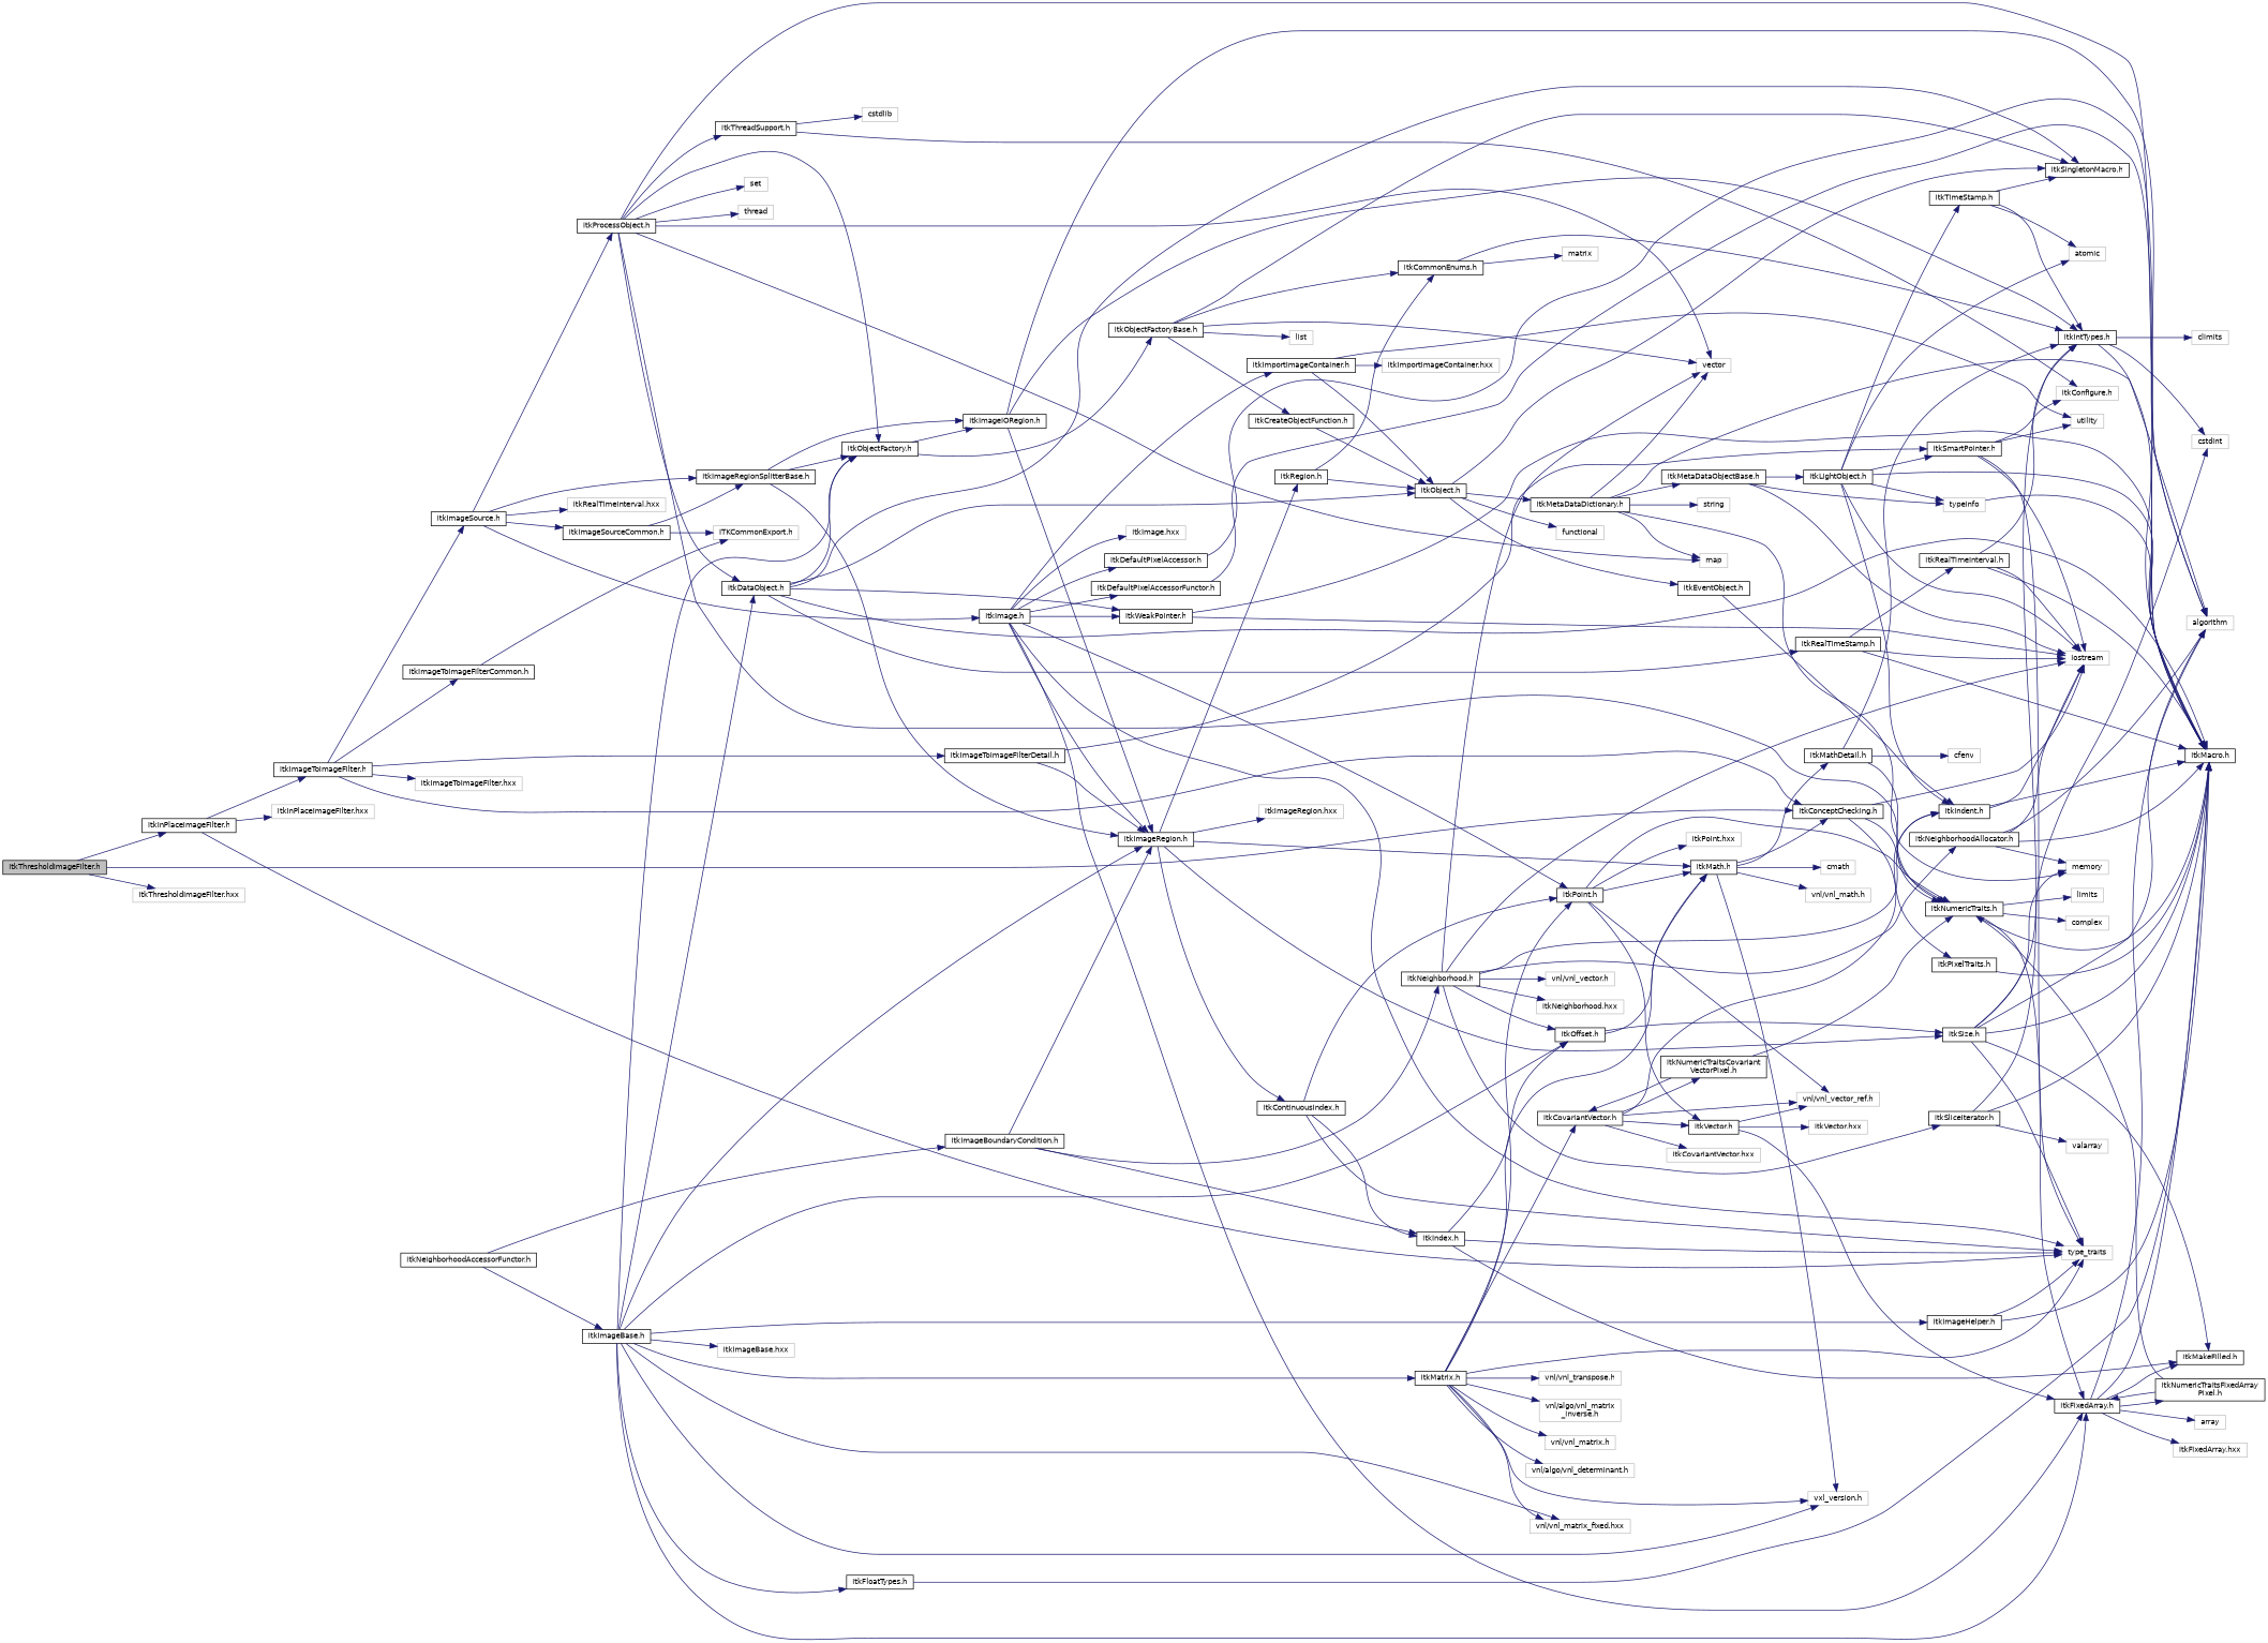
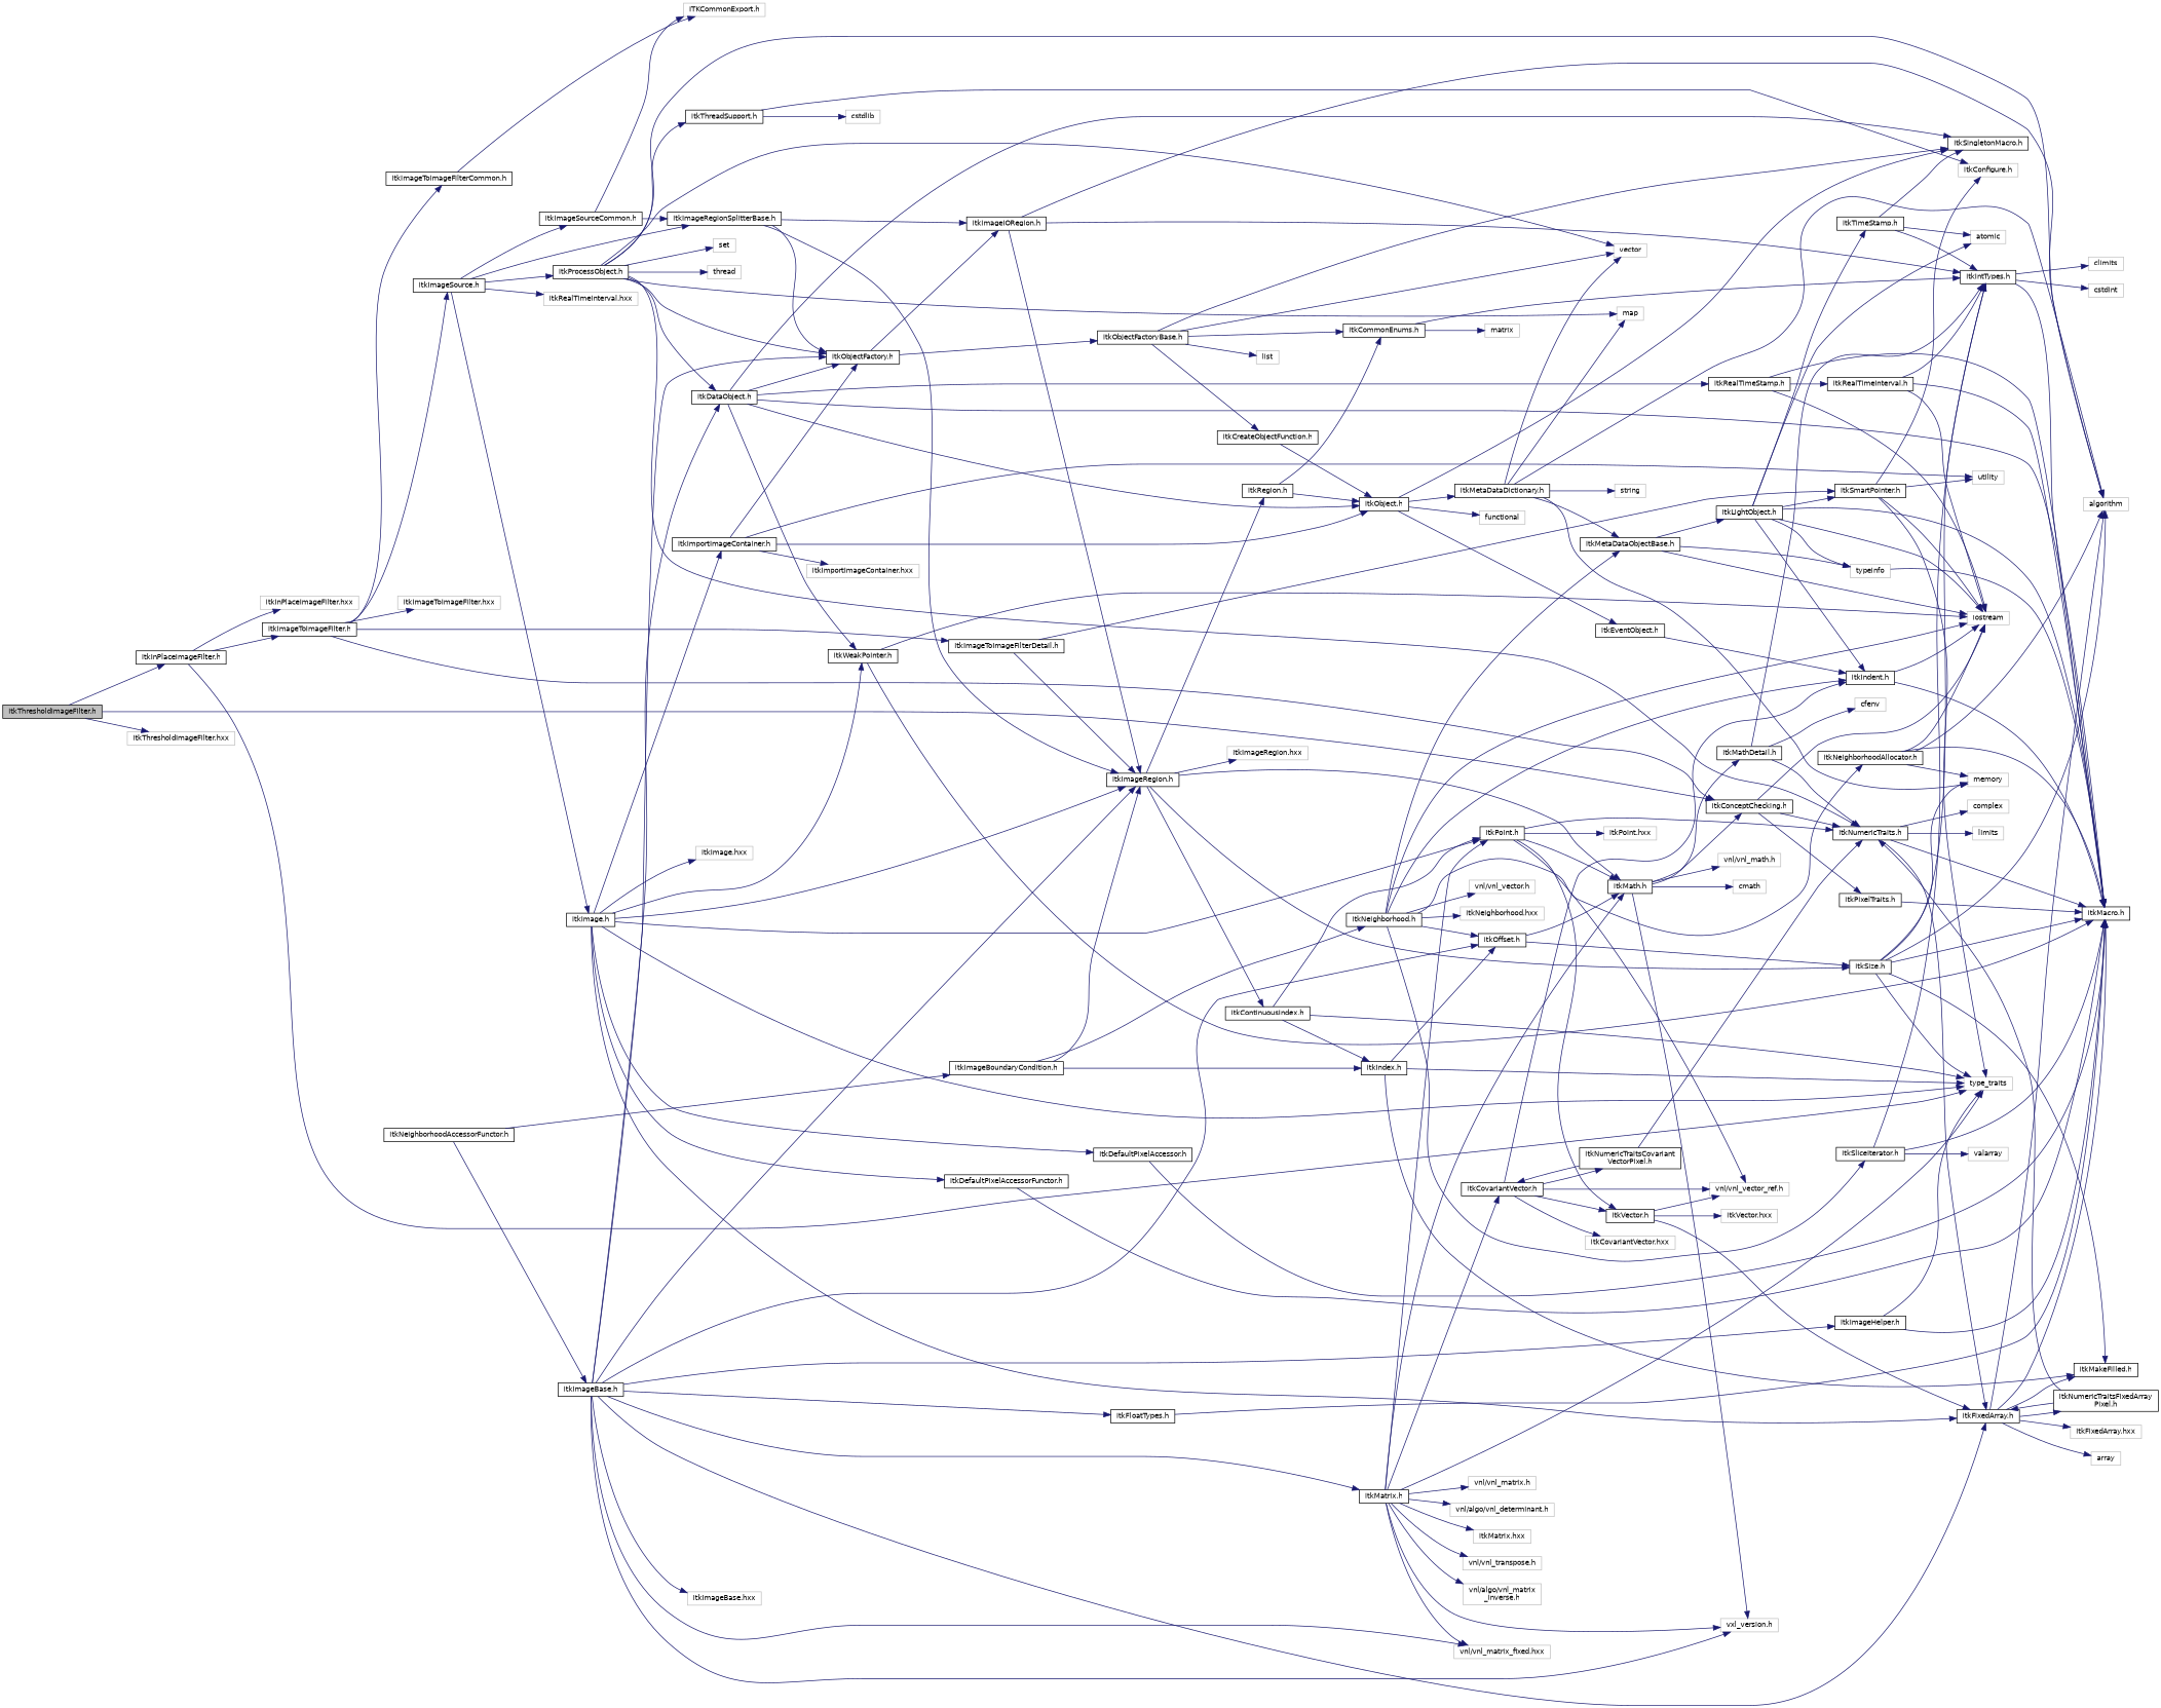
  digraph {
    rankdir=LR
    node [color=black fillcolor=white fontname=Helvetica fontsize=10 shape=record style=filled]
    edge [color=midnightblue fontname=Helvetica fontsize=10 labelfontname=Helvetica labelfontsize=10 style=solid]
    n1 [fillcolor=grey75 fontcolor=black height=0.2 label="itkThresholdImageFilter.h" width=0.4]
    n2 [height=0.2 label="itkInPlaceImageFilter.h" width=0.4]
    n3 [height=0.2 label="itkConceptChecking.h" width=0.4]
    n4 [color=grey75 height=0.2 label="itkThresholdImageFilter.hxx" width=0.4]
    n5 [height=0.2 label="itkImageToImageFilter.h" width=0.4]
    n6 [color=grey75 height=0.2 label=type_traits width=0.4]
    n7 [color=grey75 height=0.2 label="itkInPlaceImageFilter.hxx" width=0.4]
    n8 [height=0.2 label="itkNumericTraits.h" width=0.4]
    n9 [color=grey75 height=0.2 label=iostream width=0.4]
    n10 [height=0.2 label="itkPixelTraits.h" width=0.4]
    n11 [height=0.2 label="itkImageSource.h" width=0.4]
    n12 [height=0.2 label="itkImageToImageFilterDetail.h" width=0.4]
    n13 [height=0.2 label="itkImageToImageFilterCommon.h" width=0.4]
    n14 [color=grey75 height=0.2 label="itkImageToImageFilter.hxx" width=0.4]
    n15 [height=0.2 label="itkProcessObject.h" width=0.4]
    n16 [height=0.2 label="itkImage.h" width=0.4]
    n17 [height=0.2 label="itkImageRegionSplitterBase.h" width=0.4]
    n18 [height=0.2 label="itkImageSourceCommon.h" width=0.4]
    n19 [color=grey75 height=0.2 label="itkRealTimeInterval.hxx" width=0.4]
    n20 [height=0.2 label="itkSmartPointer.h" width=0.4]
    n21 [height=0.2 label="itkImageRegion.h" width=0.4]
    n22 [color=grey75 height=0.2 label="ITKCommonExport.h" width=0.4]
    n23 [height=0.2 label="itkDataObject.h" width=0.4]
    n24 [color=grey75 height=0.2 label=algorithm width=0.4]
    n25 [color=grey75 height=0.2 label=vector width=0.4]
    n26 [color=grey75 height=0.2 label=map width=0.4]
    n27 [height=0.2 label="itkObjectFactory.h" width=0.4]
    n28 [height=0.2 label="itkThreadSupport.h" width=0.4]
    n29 [color=grey75 height=0.2 label=set width=0.4]
    n30 [color=grey75 height=0.2 label=thread width=0.4]
    n31 [height=0.2 label="itkWeakPointer.h" width=0.4]
    n32 [height=0.2 label="itkFixedArray.h" width=0.4]
    n33 [height=0.2 label="itkPoint.h" width=0.4]
    n34 [height=0.2 label="itkImportImageContainer.h" width=0.4]
    n35 [height=0.2 label="itkDefaultPixelAccessor.h" width=0.4]
    n36 [height=0.2 label="itkDefaultPixelAccessorFunctor.h" width=0.4]
    n37 [color=grey75 height=0.2 label="itkImage.hxx" width=0.4]
    n38 [height=0.2 label="itkImageIORegion.h" width=0.4]
    n39 [height=0.2 label="itkObject.h" width=0.4]
    n40 [height=0.2 label="itkMacro.h" width=0.4]
    n41 [height=0.2 label="itkSingletonMacro.h" width=0.4]
    n42 [height=0.2 label="itkRealTimeStamp.h" width=0.4]
    n43 [height=0.2 label="itkObjectFactoryBase.h" width=0.4]
    n44 [color=grey75 height=0.2 label=limits width=0.4]
    n45 [color=grey75 height=0.2 label=complex width=0.4]
    n46 [color=grey75 height=0.2 label="itkConfigure.h" width=0.4]
    n47 [color=grey75 height=0.2 label=cstdlib width=0.4]
    n48 [height=0.2 label="itkEventObject.h" width=0.4]
    n49 [height=0.2 label="itkMetaDataDictionary.h" width=0.4]
    n50 [color=grey75 height=0.2 label=functional width=0.4]
    n51 [height=0.2 label="itkRealTimeInterval.h" width=0.4]
    n52 [height=0.2 label="itkLightObject.h" width=0.4]
    n53 [height=0.2 label="itkTimeStamp.h" width=0.4]
    n54 [color=grey75 height=0.2 label=atomic width=0.4]
    n55 [height=0.2 label="itkIndent.h" width=0.4]
    n56 [color=grey75 height=0.2 label=typeinfo width=0.4]
    n57 [height=0.2 label="itkMetaDataObjectBase.h" width=0.4]
    n58 [color=grey75 height=0.2 label=string width=0.4]
    n59 [color=grey75 height=0.2 label=memory width=0.4]
    n60 [color=grey75 height=0.2 label=utility width=0.4]
    n61 [height=0.2 label="itkIntTypes.h" width=0.4]
    n62 [color=grey75 height=0.2 label=cstdint width=0.4]
    n63 [color=grey75 height=0.2 label=climits width=0.4]
    n64 [height=0.2 label="itkCreateObjectFunction.h" width=0.4]
    n65 [height=0.2 label="itkCommonEnums.h" width=0.4]
    n66 [color=grey75 height=0.2 label=list width=0.4]
    n67 [color=grey75 height=0.2 label=matrix width=0.4]
    n68 [height=0.2 label="itkMakeFilled.h" width=0.4]
    n69 [color=grey75 height=0.2 label=array width=0.4]
    n70 [color=grey75 height=0.2 label="itkFixedArray.hxx" width=0.4]
    n71 [height=0.2 label="itkNumericTraitsFixedArray\lPixel.h" width=0.4]
    n72 [height=0.2 label="itkRegion.h" width=0.4]
    n73 [height=0.2 label="itkSize.h" width=0.4]
    n74 [height=0.2 label="itkContinuousIndex.h" width=0.4]
    n75 [height=0.2 label="itkMath.h" width=0.4]
    n76 [color=grey75 height=0.2 label="itkImageRegion.hxx" width=0.4]
    n77 [height=0.2 label="itkVector.h" width=0.4]
    n78 [color=grey75 height=0.2 label="vnl/vnl_vector_ref.h" width=0.4]
    n79 [color=grey75 height=0.2 label="itkPoint.hxx" width=0.4]
    n80 [color=grey75 height=0.2 label="itkImportImageContainer.hxx" width=0.4]
    n81 [height=0.2 label="itkNeighborhoodAccessorFunctor.h" width=0.4]
    n82 [height=0.2 label="itkImageBoundaryCondition.h" width=0.4]
    n83 [height=0.2 label="itkImageBase.h" width=0.4]
    n84 [height=0.2 label="itkIndex.h" width=0.4]
    n85 [color=grey75 height=0.2 label=cmath width=0.4]
    n86 [height=0.2 label="itkMathDetail.h" width=0.4]
    n87 [color=grey75 height=0.2 label="vnl/vnl_math.h" width=0.4]
    n88 [color=grey75 height=0.2 label="vxl_version.h" width=0.4]
    n89 [height=0.2 label="itkOffset.h" width=0.4]
    n90 [color=grey75 height=0.2 label="itkVector.hxx" width=0.4]
    n91 [color=grey75 height=0.2 label=cfenv width=0.4]
    n92 [height=0.2 label="itkNeighborhood.h" width=0.4]
    n93 [height=0.2 label="itkMatrix.h" width=0.4]
    n94 [color=grey75 height=0.2 label="vnl/vnl_matrix_fixed.hxx" width=0.4]
    n95 [height=0.2 label="itkImageHelper.h" width=0.4]
    n96 [height=0.2 label="itkFloatTypes.h" width=0.4]
    n97 [color=grey75 height=0.2 label="itkImageBase.hxx" width=0.4]
    n98 [height=0.2 label="itkNeighborhoodAllocator.h" width=0.4]
    n99 [height=0.2 label="itkSliceIterator.h" width=0.4]
    n100 [color=grey75 height=0.2 label="vnl/vnl_vector.h" width=0.4]
    n101 [color=grey75 height=0.2 label="itkNeighborhood.hxx" width=0.4]
    n102 [color=grey75 height=0.2 label=valarray width=0.4]
    n103 [height=0.2 label="itkCovariantVector.h" width=0.4]
    n104 [color=grey75 height=0.2 label="vnl/vnl_transpose.h" width=0.4]
    n105 [color=grey75 height=0.2 label="vnl/algo/vnl_matrix\l_inverse.h" width=0.4]
    n106 [color=grey75 height=0.2 label="vnl/vnl_matrix.h" width=0.4]
    n107 [color=grey75 height=0.2 label="vnl/algo/vnl_determinant.h" width=0.4]
+   n108 [color=grey75 height=0.2 label="itkMatrix.hxx" width=0.4]
    n109 [height=0.2 label="itkNumericTraitsCovariant\lVectorPixel.h" width=0.4]
    n110 [color=grey75 height=0.2 label="itkCovariantVector.hxx" width=0.4]
    n1 -> n2
    n1 -> n3
    n1 -> n4
    n2 -> n5
    n2 -> n6
    n2 -> n7
    n3 -> n8
    n3 -> n9
    n3 -> n10
    n5 -> n3
    n5 -> n11
    n5 -> n12
    n5 -> n13
    n5 -> n14
    n8 -> n32
    n8 -> n40
    n8 -> n44
    n8 -> n45
    n10 -> n40
    n11 -> n15
    n11 -> n16
    n11 -> n17
    n11 -> n18
    n11 -> n19
    n12 -> n20
    n12 -> n21
    n13 -> n22
    n15 -> n8
    n15 -> n23
    n15 -> n24
    n15 -> n25
    n15 -> n26
    n15 -> n27
    n15 -> n28
    n15 -> n29
    n15 -> n30
    n16 -> n6
    n16 -> n21
    n16 -> n31
    n16 -> n32
    n16 -> n33
    n16 -> n34
    n16 -> n35
    n16 -> n36
    n16 -> n37
    n17 -> n21
    n17 -> n27
    n17 -> n38
    n18 -> n17
    n18 -> n22
    n20 -> n6
    n20 -> n9
    n20 -> n46
    n20 -> n60
    n21 -> n72
    n21 -> n73
    n21 -> n74
    n21 -> n75
    n21 -> n76
    n23 -> n27
    n23 -> n31
    n23 -> n39
    n23 -> n40
    n23 -> n41
    n23 -> n42
    n27 -> n38
    n27 -> n43
    n28 -> n46
    n28 -> n47
    n31 -> n9
    n31 -> n40
    n32 -> n24
    n32 -> n40
    n32 -> n68
    n32 -> n69
    n32 -> n70
    n32 -> n71
    n33 -> n8
    n33 -> n75
    n33 -> n77
    n33 -> n78
    n33 -> n79
+   n34 -> n27
    n34 -> n39
    n34 -> n60
    n34 -> n80
    n35 -> n40
    n36 -> n40
    n38 -> n21
    n38 -> n24
    n38 -> n61
    n39 -> n41
    n39 -> n48
    n39 -> n49
    n39 -> n50
    n42 -> n9
    n42 -> n40
    n42 -> n51
    n43 -> n25
    n43 -> n41
    n43 -> n64
    n43 -> n65
    n43 -> n66
    n48 -> n55
    n49 -> n24
    n49 -> n25
    n49 -> n26
    n49 -> n57
    n49 -> n58
    n49 -> n59
    n51 -> n9
    n51 -> n40
    n51 -> n61
    n52 -> n9
    n52 -> n20
    n52 -> n40
    n52 -> n53
    n52 -> n54
    n52 -> n55
    n52 -> n56
    n53 -> n41
    n53 -> n54
    n53 -> n61
    n55 -> n9
    n55 -> n40
    n56 -> n40
    n57 -> n9
    n57 -> n52
    n57 -> n56
    n61 -> n40
    n61 -> n62
    n61 -> n63
    n64 -> n39
    n65 -> n61
    n65 -> n67
    n71 -> n8
    n71 -> n32
    n72 -> n39
    n72 -> n65
    n73 -> n6
    n73 -> n24
    n73 -> n40
    n73 -> n59
-   n73 -> n62
+   n73 -> n61
    n73 -> n68
    n74 -> n6
    n74 -> n33
    n74 -> n84
    n75 -> n3
    n75 -> n85
    n75 -> n86
    n75 -> n87
    n75 -> n88
    n77 -> n32
    n77 -> n78
    n77 -> n90
    n81 -> n82
    n81 -> n83
    n82 -> n21
    n82 -> n84
    n82 -> n92
    n83 -> n21
    n83 -> n23
    n83 -> n27
    n83 -> n32
    n83 -> n88
    n83 -> n89
    n83 -> n93
    n83 -> n94
    n83 -> n95
    n83 -> n96
    n83 -> n97
    n84 -> n6
    n84 -> n68
    n84 -> n89
    n86 -> n8
    n86 -> n61
    n86 -> n91
    n89 -> n73
    n89 -> n75
    n92 -> n9
-   n92 -> n25
+   n92 -> n57
    n92 -> n55
    n92 -> n89
    n92 -> n98
    n92 -> n99
    n92 -> n100
    n92 -> n101
    n93 -> n6
    n93 -> n33
    n93 -> n75
    n93 -> n88
    n93 -> n94
    n93 -> n103
    n93 -> n104
    n93 -> n105
    n93 -> n106
    n93 -> n107
+   n93 -> n108
    n95 -> n6
    n95 -> n40
    n96 -> n40
    n98 -> n9
    n98 -> n24
    n98 -> n40
    n98 -> n59
    n99 -> n40
    n99 -> n61
    n99 -> n102
    n103 -> n55
    n103 -> n77
    n103 -> n78
    n103 -> n109
    n103 -> n110
    n109 -> n8
    n109 -> n103
  }
